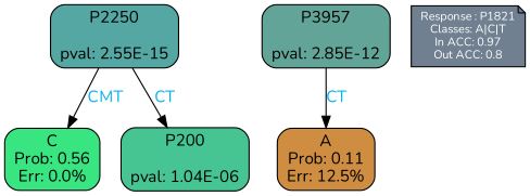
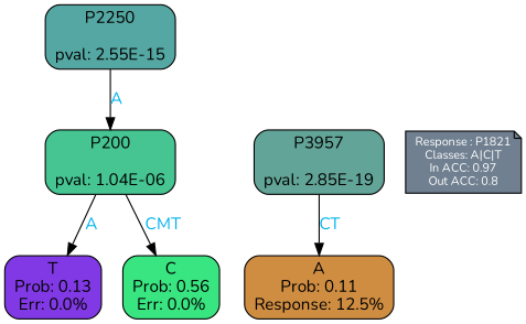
  digraph {
    fontname=Nunito
    ranksep=equally
    splines=polylines
    node [color=black fontname=Nunito shape=box style="filled, rounded"]
    edge [fontcolor=deepskyblue2 fontname=Nunito]
+   n1 [fillcolor="#8139e5" label="T\nProb: 0.13\nErr: 0.0%"]
    n2 [fillcolor="#39e581" label="C\nProb: 0.56\nErr: 0.0%"]
-   n3 [fillcolor="#cf8d42" label="A\nProb: 0.11\nErr: 12.5%"]
+   n3 [fillcolor="#cf8d42" label="A\nProb: 0.11\nResponse: 12.5%"]
    n4 [align=left fillcolor=slategray fontcolor=white fontsize=10 label="Response : P1821\nClasses: A|C|T\nIn ACC: 0.97\nOut ACC: 0.8\n" shape=note style=filled]
-   n5 [fillcolor="#62a497" label="P3957\n\npval: 2.85E-12"]
+   n5 [fillcolor="#62a497" label="P3957\n\npval: 2.85E-19"]
    n6 [fillcolor="#54a7a2" label="P2250\n\npval: 2.55E-15"]
    n7 [fillcolor="#46c593" label="P200\n\npval: 1.04E-06"]
    subgraph sub_1 {
      rank=same
+     n1
      n2
      n3
    }
    subgraph sub_2 {
      rank=same
      n4
      n5
    }
    n5 -> n3 [label=CT]
-   n6 -> n7 [label=CT]
-   n6 -> n2 [label=CMT]
+   n6 -> n7 [label=A]
+   n7 -> n1 [label=A]
+   n7 -> n2 [label=CMT]
  }
